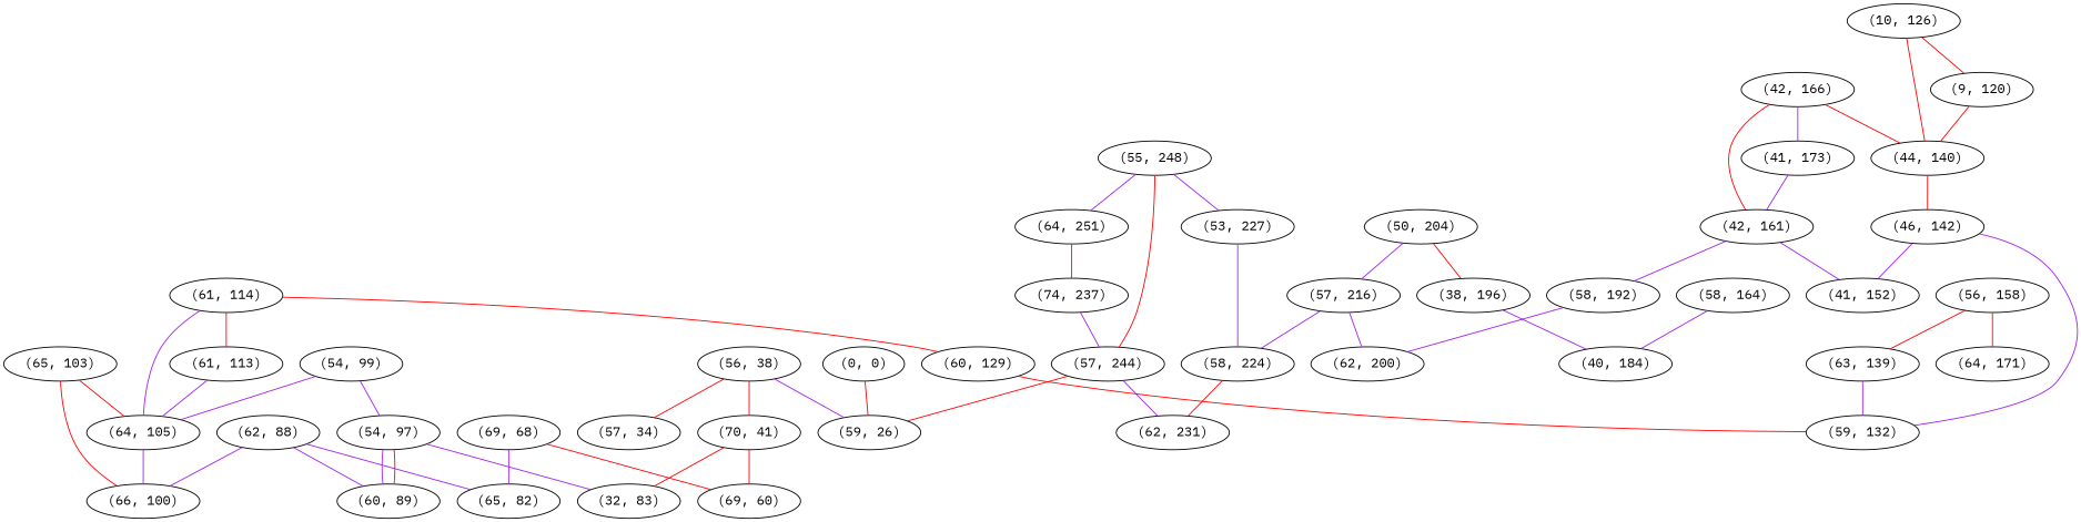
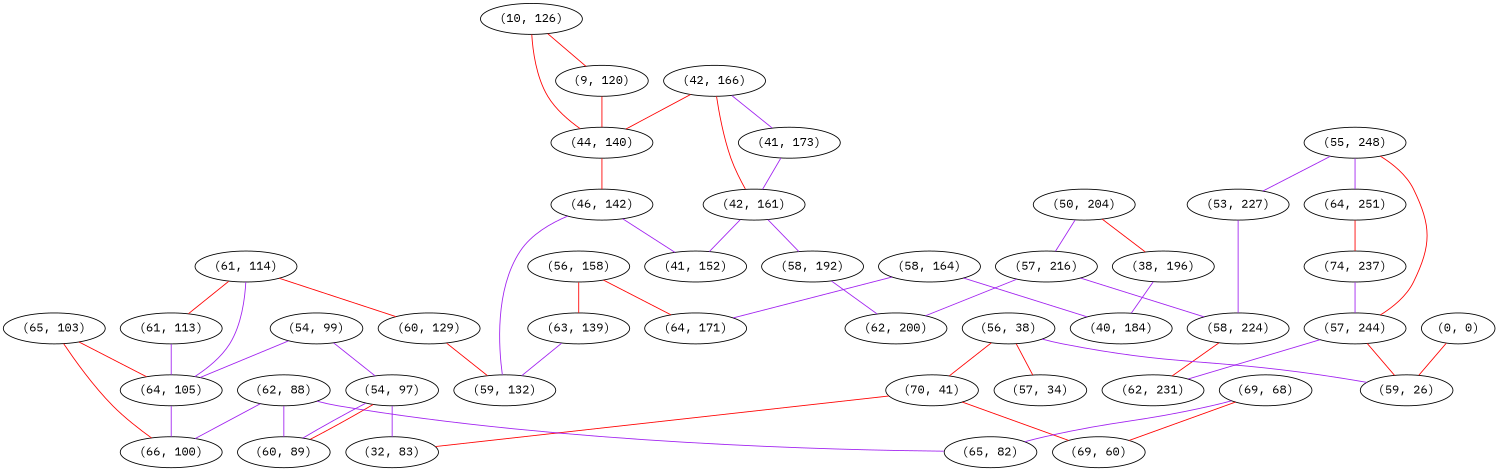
  graph {
    fontname="IBM Plex Mono"
    node [fontname="IBM Plex Mono"]
    edge [color=purple fontname="IBM Plex Mono" weight=1]
    "(54, 99)"
    "(54, 97)"
    "(64, 105)"
    "(60, 89)"
    "(32, 83)"
    "(66, 100)"
    "(10, 126)"
    "(9, 120)"
    "(44, 140)"
    "(46, 142)"
    "(50, 204)"
    "(38, 196)"
    "(57, 216)"
    "(40, 184)"
    "(58, 192)"
    "(62, 200)"
    "(58, 224)"
    "(56, 38)"
    "(70, 41)"
    "(57, 34)"
    "(59, 26)"
    "(69, 60)"
    "(42, 166)"
    "(41, 173)"
    "(42, 161)"
    "(41, 152)"
    "(58, 164)"
    "(64, 171)"
    "(55, 248)"
    "(53, 227)"
    "(64, 251)"
    "(57, 244)"
    "(74, 237)"
    "(62, 231)"
    "(62, 88)"
    "(65, 82)"
    "(65, 103)"
    "(61, 114)"
    "(60, 129)"
    "(61, 113)"
    "(59, 132)"
    "(69, 68)"
    "(0, 0)"
    "(56, 158)"
    "(63, 139)"
    "(54, 99)" -- "(54, 97)"
    "(54, 99)" -- "(64, 105)" [weight=3]
    "(54, 97)" -- "(60, 89)"
    "(54, 97)" -- "(60, 89)" [color=red]
    "(54, 97)" -- "(32, 83)" [weight=3]
    "(64, 105)" -- "(66, 100)" [weight=3]
    "(10, 126)" -- "(9, 120)" [color=red]
    "(10, 126)" -- "(44, 140)" [color=red weight=3]
    "(9, 120)" -- "(44, 140)" [color=red weight=3]
    "(44, 140)" -- "(46, 142)" [color=red]
    "(46, 142)" -- "(41, 152)"
    "(46, 142)" -- "(59, 132)"
    "(50, 204)" -- "(38, 196)" [color=red weight=3]
    "(50, 204)" -- "(57, 216)" [weight=3]
    "(38, 196)" -- "(40, 184)"
    "(57, 216)" -- "(62, 200)" [weight=3]
    "(57, 216)" -- "(58, 224)"
    "(58, 192)" -- "(62, 200)"
    "(58, 224)" -- "(62, 231)" [color=red]
    "(56, 38)" -- "(70, 41)" [color=red weight=3]
    "(56, 38)" -- "(57, 34)" [color=red weight=3]
    "(56, 38)" -- "(59, 26)" [weight=3]
    "(70, 41)" -- "(32, 83)" [color=red]
    "(70, 41)" -- "(69, 60)" [color=red weight=3]
    "(42, 166)" -- "(44, 140)" [color=red weight=3]
    "(42, 166)" -- "(41, 173)"
    "(42, 166)" -- "(42, 161)" [color=red weight=3]
    "(41, 173)" -- "(42, 161)" [weight=3]
    "(42, 161)" -- "(58, 192)"
    "(42, 161)" -- "(41, 152)"
    "(58, 164)" -- "(40, 184)"
+   "(58, 164)" -- "(64, 171)"
    "(55, 248)" -- "(53, 227)" [weight=3]
    "(55, 248)" -- "(64, 251)"
    "(55, 248)" -- "(57, 244)" [color=red weight=3]
    "(53, 227)" -- "(58, 224)"
    "(64, 251)" -- "(74, 237)" [color=red]
    "(57, 244)" -- "(59, 26)" [color=red]
    "(57, 244)" -- "(62, 231)"
    "(74, 237)" -- "(57, 244)" [weight=3]
    "(62, 88)" -- "(60, 89)"
    "(62, 88)" -- "(66, 100)"
    "(62, 88)" -- "(65, 82)"
    "(65, 103)" -- "(64, 105)" [color=red]
    "(65, 103)" -- "(66, 100)" [color=red weight=3]
    "(61, 114)" -- "(64, 105)" [weight=3]
    "(61, 114)" -- "(60, 129)" [color=red weight=3]
    "(61, 114)" -- "(61, 113)" [color=red]
    "(60, 129)" -- "(59, 132)" [color=red]
    "(61, 113)" -- "(64, 105)" [weight=3]
    "(69, 68)" -- "(69, 60)" [color=red]
    "(69, 68)" -- "(65, 82)" [weight=3]
    "(0, 0)" -- "(59, 26)" [color=red weight=4]
    "(56, 158)" -- "(64, 171)" [color=red weight=3]
    "(56, 158)" -- "(63, 139)" [color=red]
    "(63, 139)" -- "(59, 132)"
  }
